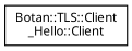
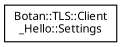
  digraph {
    rankdir=LR
    fontname="Noto Sans"
-   n1 [color=black fillcolor=white fontname="Noto Sans" fontsize=10 height=0.2 label="Botan::TLS::Client\l_Hello::Client" shape=record style=filled width=0.4]
+   n1 [color=black fillcolor=white fontname="Noto Sans" fontsize=10 height=0.2 label="Botan::TLS::Client\l_Hello::Settings" shape=record style=filled width=0.4]
  }
